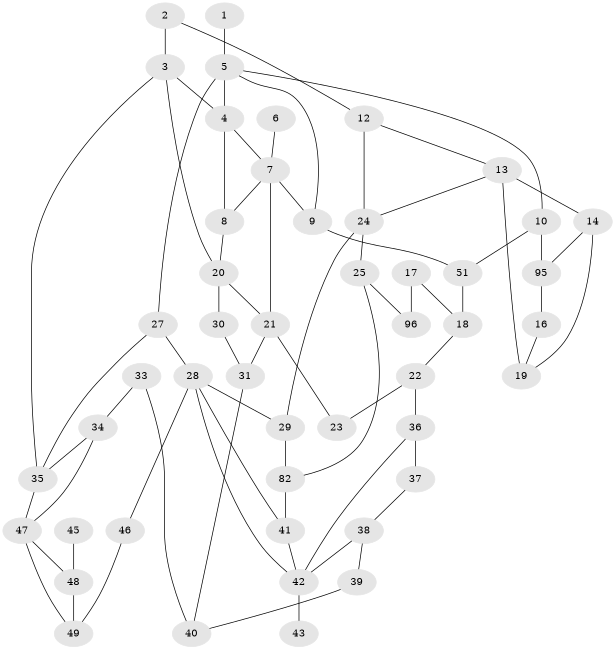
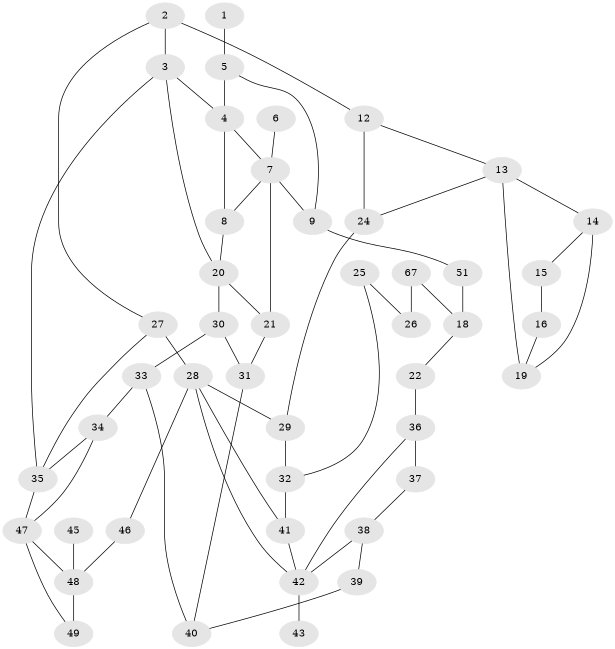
  graph {
    node [color=gray90 style=filled]
    edge [weight=1.0]
    1
    5
    2
    3
    12
    27
    4
    9
-   10
    20
    35
    13
    24
    28
    7
    8
    21
    30
    47
    6
    n21 [label=51]
-   15 [label=95]
-   23
+   15
    31
    18
    16
    22
    14
    19
    25
    29
-   17
-   26 [label=96]
+   17 [label=67]
+   26
    36
    33
    40
    42
    37
-   32 [label=82]
+   32
    41
    46
    43
    49
    34
    48
    38
    39
    45
    1 -- 5 [weight=2.0]
    5 -- 4 [weight=2.0]
    5 -- 9
-   5 -- 10
    2 -- 3
    2 -- 12
-   5 -- 27
+   2 -- 27
    3 -- 4 [weight=2.0]
    3 -- 20
    3 -- 35
    12 -- 13
    12 -- 24
    27 -- 35
    27 -- 28 [weight=2.0]
    4 -- 7
    4 -- 8 [weight=2.0]
    9 -- n21
-   10 -- n21
-   10 -- 15
    20 -- 21
    20 -- 30 [weight=2.0]
    35 -- 47
    13 -- 24
    13 -- 14
    13 -- 19 [weight=3.0]
-   24 -- 25
    24 -- 29
    28 -- 29
    28 -- 42
    28 -- 41
    28 -- 46
    7 -- 9
    7 -- 8
    7 -- 21
    8 -- 20
-   21 -- 23
    21 -- 31
    30 -- 31 [weight=2.0]
+   30 -- 33 [weight=2.0]
    47 -- 49
    47 -- 48
    6 -- 7
    n21 -- 18
    15 -- 16
    31 -- 40
    18 -- 22
    16 -- 19
-   22 -- 23 [weight=2.0]
    22 -- 36 [weight=2.0]
    14 -- 15
    14 -- 19 [weight=2.0]
    25 -- 26
    25 -- 32
    29 -- 32
    17 -- 18
    17 -- 26
    36 -- 42
    36 -- 37 [weight=2.0]
    33 -- 40 [weight=2.0]
    33 -- 34 [weight=2.0]
    42 -- 43 [weight=2.0]
    37 -- 38
    32 -- 41
    41 -- 42
-   46 -- 49
+   46 -- 48
    34 -- 35
    34 -- 47 [weight=3.0]
    48 -- 49
    38 -- 42
    38 -- 39
    39 -- 40
    45 -- 48
  }
